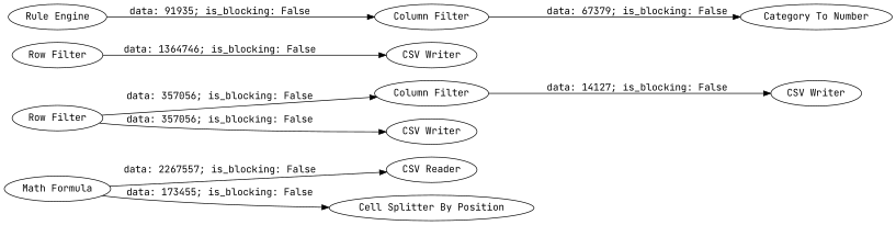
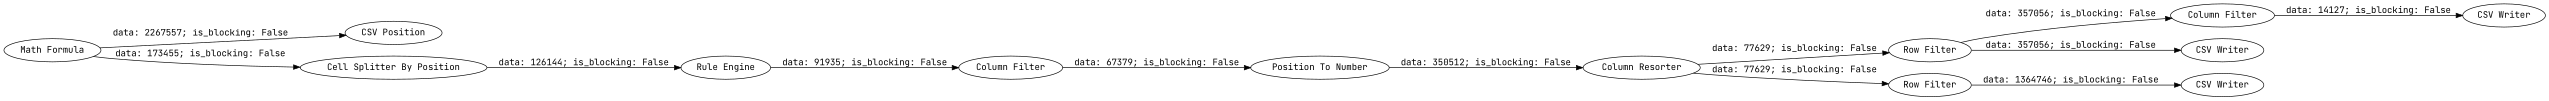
  digraph {
    fontname="JetBrains Mono"
    rankdir=LR
    node [fontname="JetBrains Mono"]
    edge [fontname="JetBrains Mono"]
-   n1 [label="CSV Reader"]
+   n1 [label="CSV Position"]
    n2 [label="Math Formula"]
    n3 [label="Cell Splitter By Position"]
+   n4 [label="Column Resorter"]
    n5 [label="Row Filter"]
    n6 [label="Row Filter"]
    n7 [label="Column Filter"]
    n8 [label="CSV Writer"]
    n9 [label="CSV Writer"]
    n10 [label="CSV Writer"]
    n11 [label="Rule Engine"]
-   n12 [label="Category To Number"]
+   n12 [label="Position To Number"]
    n13 [label="Column Filter"]
    n2 -> n1 [label="data: 2267557; is_blocking: False"]
    n2 -> n3 [label="data: 173455; is_blocking: False"]
+   n3 -> n11 [label="data: 126144; is_blocking: False"]
+   n4 -> n5 [label="data: 77629; is_blocking: False"]
+   n4 -> n6 [label="data: 77629; is_blocking: False"]
    n5 -> n7 [label="data: 357056; is_blocking: False"]
    n5 -> n8 [label="data: 357056; is_blocking: False"]
    n6 -> n9 [label="data: 1364746; is_blocking: False"]
    n7 -> n10 [label="data: 14127; is_blocking: False"]
    n11 -> n13 [label="data: 91935; is_blocking: False"]
+   n12 -> n4 [label="data: 350512; is_blocking: False"]
    n13 -> n12 [label="data: 67379; is_blocking: False"]
  }
